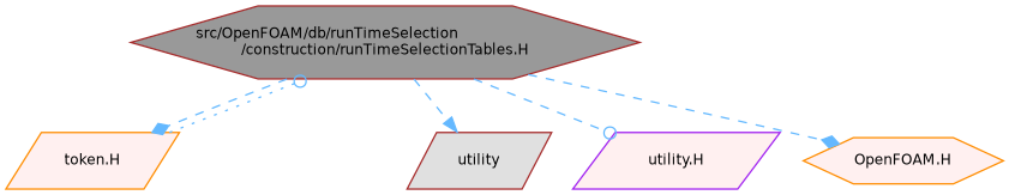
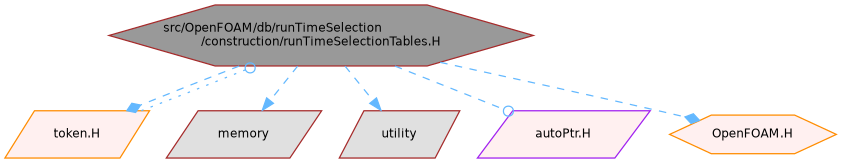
  digraph {
    node [color=brown fillcolor="#FFF0F0" fontname=Helvetica fontsize=10 shape=parallelogram style=filled]
    edge [arrowhead=diamond color=steelblue1 fontname=Helvetica fontsize=10 labelfontname=Helvetica labelfontsize=10 style=dashed]
    n1 [fillcolor=grey60 fontcolor=black height=0.2 label="src/OpenFOAM/db/runTimeSelection\l/construction/runTimeSelectionTables.H" shape=hexagon width=0.4]
    n2 [color=darkorange height=0.2 label="token.H" width=0.4]
+   n3 [fillcolor="#E0E0E0" height=0.2 label=memory width=0.4]
    n4 [fillcolor="#E0E0E0" height=0.2 label=utility width=0.4]
-   n5 [color=purple height=0.2 label="utility.H" width=0.4]
+   n5 [color=purple height=0.2 label="autoPtr.H" width=0.4]
    n6 [color=darkorange height=0.2 label="OpenFOAM.H" shape=hexagon width=0.4]
    n1 -> n2
+   n1 -> n3 [arrowhead=normal]
    n1 -> n4 [arrowhead=normal]
    n1 -> n5 [arrowhead=odot]
    n1 -> n6
    n2 -> n1 [arrowhead=odot style=dotted]
  }
